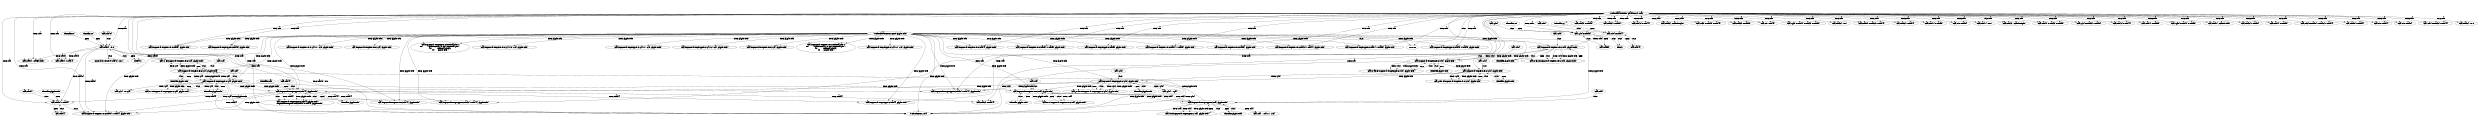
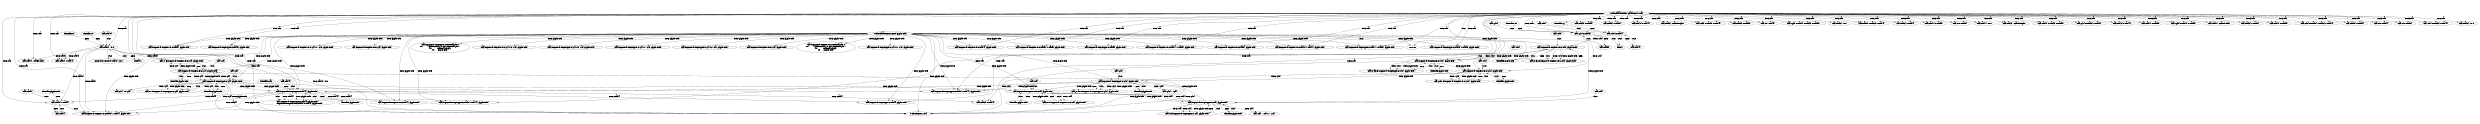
  digraph {
    fontname="DejaVu Serif"
    node [fontname="DejaVu Serif"]
    edge [fontname="DejaVu Serif"]
    n1 [label="(Call,mat[0] + mat[4])"]
    n2 [label="(Call,mat[4])"]
    n3 [label="(Call,imgCoordMungeLowerC(mat[0] + mat[4], glyphMode))"]
    n4 [label="(Call,mat[0] >= 0)"]
    n5 [label="(MethodReturn,void)"]
    n6 [label="(Call,mat[0] + mat[4])"]
    n7 [label="(ControlStructure,if (mat[0] >= 0))"]
    n8 [label="(Literal,0)"]
    n9 [label="(Call,mat[0] / scaledWidth)"]
    n10 [label="(Call,t1 = imgCoordMungeLowerC(vy[i], glyphMode))"]
    n11 [label="(Call,imgCoordMungeUpperC(mat[0] + mat[4], glyphMode))"]
    n12 [label="(MethodParameterIn,SplashCoord *mat)"]
    n13 [label="(Call,imgCoordMungeUpperC(mat[4], glyphMode))"]
    n14 [label="(Call,vy[0] = mat[5])"]
    n15 [label="(Call,imgCoordMungeUpperC(mat[5], glyphMode))"]
    n16 [label="(Call,mat[3] + mat[5])"]
    n17 [label="(Call,mat[2] + mat[4])"]
    n18 [label="(Call,imgCoordMungeUpperC(mat[4], glyphMode))"]
    n19 [label="(Call,imgCoordMungeLowerC(mat[1] + mat[5], glyphMode))"]
    n20 [label="(Call,mat[3] + mat[5])"]
    n21 [label="(Call,mat[2] + mat[4])"]
    n22 [label="(Call,mat[3] / scaledHeight)"]
    n23 [label="(Call,imgCoordMungeLowerC(mat[5], glyphMode))"]
    n24 [label="(Call,vx[3] = mat[0] + mat[4])"]
    n25 [label="(Call,mat[3] + mat[5])"]
    n26 [label="(Call,0.5 - mat[4])"]
    n27 [label="(Call,vy[2] = mat[1] + mat[3] + mat[5])"]
    n28 [label="(Call,mat[3] >= 0)"]
    n29 [label="(Call,mat[0] + mat[2] + mat[4])"]
    n30 [label="(Call,mat[2] + mat[4])"]
    n31 [label="(Call,imgCoordMungeUpperC(mat[1] + mat[5], glyphMode))"]
    n32 [label="(Call,mat[1] + mat[5])"]
    n33 [label="(Call,imgCoordMungeUpperC(mat[3] + mat[5], glyphMode))"]
    n34 [label="(Call,0.5 - mat[5])"]
    n35 [label="(Call,mat[1] >= 0)"]
    n36 [label="(Call,imgCoordMungeLowerC(mat[4], glyphMode))"]
    n37 [label="(Call,mat[2] / scaledHeight)"]
    n38 [label="(Call,mat[1] + mat[3] + mat[5])"]
    n39 [label="(Call,imgCoordMungeLowerC(mat[3] + mat[5], glyphMode))"]
    n40 [label="(Call,vy[1] = mat[3] + mat[5])"]
    n41 [label="(Call,mat[2] + mat[4])"]
    n42 [label="(Call,mat[1] + mat[5])"]
    n43 [label="(Call,imgCoordMungeUpperC(mat[5], glyphMode))"]
    n44 [label="(Call,vy[3] = mat[1] + mat[5])"]
    n45 [label="(Call,mat[1] / scaledWidth)"]
    n46 [label="(Call,imgCoordMungeLowerC(mat[5], glyphMode))"]
    n47 [label="(Call,mat[3] + mat[5])"]
    n48 [label="(Call,imgCoordMungeLowerC(mat[4], glyphMode))"]
    n49 [label="(Call,mat[1] + mat[5])"]
    n50 [label="(Call,vx[2] = mat[0] + mat[2] + mat[4])"]
    n51 [label="(Call,mat[0] + mat[4])"]
    n52 [label="(Call,0.5 - mat[4])"]
    n53 [label="(Call,imgCoordMungeUpperC(mat[2] + mat[4], glyphMode))"]
    n54 [label="(Call,0.5 - mat[5])"]
    n55 [label="(Call,vx[1] = mat[2] + mat[4])"]
    n56 [label="(Call,mat[2] >= 0)"]
    n57 [label="(Call,imgCoordMungeLowerC(mat[2] + mat[4], glyphMode))"]
    1000100
    n59 [label="(Identifier,vy)"]
    n60 [label="(Call,imgCoordMungeUpperC(mat[4], glyphMode) -\n         imgCoordMungeLowerC(mat[0] + mat[4], glyphMode))"]
    n61 [label="(Identifier,glyphMode)"]
    n62 [label="(Call,imgCoordMungeLowerC(vy[0], glyphMode))"]
    n63 [label="(Call,mat[5])"]
    n64 [label="(Block,)"]
    n65 [label="(Call,vx[0] = mat[4])"]
    n66 [label="(Call,imgCoordMungeLowerC(vx[0], glyphMode))"]
    n67 [label="(Call,mat[4])"]
    n68 [label="(Call,imgCoordMungeUpperC(vy[0], glyphMode))"]
    n69 [label="(Call,imgCoordMungeLowerC(vx[i], glyphMode))"]
    n70 [label="(Identifier,glyphMode)"]
    n71 [label="(Call,vy[0] < vy[i])"]
    n72 [label="(Call,yMax = imgCoordMungeUpperC(vy[0], glyphMode))"]
    n73 [label="(Call,imgCoordMungeUpperC(vx[i], glyphMode))"]
    n74 [label="(Identifier,glyphMode)"]
    n75 [label="(Call,t0 = imgCoordMungeLowerC(vx[i], glyphMode))"]
    n76 [label="(Call,yMin = imgCoordMungeLowerC(vy[0], glyphMode))"]
    n77 [label="(Identifier,glyphMode)"]
    n78 [label="(Call,imgCoordMungeUpperC(vx[0], glyphMode))"]
    n79 [label="(Call,xMax = imgCoordMungeUpperC(vx[0], glyphMode))"]
    n80 [label="(Identifier,glyphMode)"]
    n81 [label="(Identifier,glyphMode)"]
    n82 [label="(Call,xMin = imgCoordMungeLowerC(vx[0], glyphMode))"]
    n83 [label="(MethodParameterIn,GBool glyphMode)"]
    n84 [label="(Call,imgCoordMungeUpperC(vy[i], glyphMode))"]
    n85 [label="(Call,imgCoordMungeLowerC(vy[i], glyphMode))"]
    n86 [label="(Call,imgCoordMungeLowerC(vy[(i+1) & 3], glyphMode))"]
    n87 [label="(Call,imgCoordMungeLowerC(vy[i], glyphMode))"]
    n88 [label="(Call,imgCoordMungeUpperC(section[i].xb0 +\n\t\t\t         ((SplashCoord)y + 0.5 - section[i].yb0) *\n\t\t\t           section[i].dxdyb,\n\t\t\t       glyphMode))"]
    n89 [label="(Call,imgCoordMungeLowerC(vy[(i+3) & 3], glyphMode))"]
+   n90 [label="(Call,imgCoordMungeUpperC(vy[(i+3) & 3], glyphMode))"]
    n91 [label="(Call,imgCoordMungeUpperC(vy[(i+1) & 3], glyphMode))"]
    n92 [label="(Call,imgCoordMungeUpperC(vy[(i+2) & 3], glyphMode))"]
    n93 [label="(Call,imgCoordMungeLowerC(vy[i], glyphMode))"]
    n94 [label="(Call,imgCoordMungeLowerC(section[i].xa0 +\n\t\t\t         ((SplashCoord)y + 0.5 - section[i].ya0) *\n\t\t\t           section[i].dxdya,\n\t\t\t       glyphMode))"]
    n95 [label="(Call,imgCoordMungeUpperC(vy[(i+2) & 3], glyphMode))"]
    n96 [label="(Call,t1 = imgCoordMungeUpperC(vy[i], glyphMode))"]
    n97 [label="(Identifier,glyphMode)"]
    n98 [label="(Call,vy[1] <= vy[i])"]
    n99 [label="(Identifier,glyphMode)"]
    n100 [label="(Identifier,glyphMode)"]
    n101 [label="(Call,t0 = imgCoordMungeUpperC(vx[i], glyphMode))"]
    n102 [label="(Call,vx[i] < vx[(i+1) & 3])"]
    n103 [label="(Identifier,glyphMode)"]
    n104 [label="(Call,mat[4])"]
    n105 [label="(Identifier,mat)"]
    n106 [label="(Identifier,t0)"]
    n107 [label="(Call,vy[i])"]
    n108 [label="(Call,mat[0])"]
    n109 [label="(Call,vx[i])"]
    n110 [label="(Call,vy[i])"]
    n111 [label="(Call,vx[0])"]
    n112 [label="(Call,vy[0])"]
    n113 [label="(Identifier,vx)"]
    n114 [label="(Call,vy[0])"]
    n115 [label="(Call,vx[i])"]
    n116 [label="(Identifier,t0)"]
    n117 [label="(Call,vx[0])"]
    n118 [label="(Call,vx[0])"]
    n119 [label="(Call,vy[0])"]
    n120 [label="(Call,mat[0])"]
    n1 -> n2 [label="CFG: "]
    n1 -> n3 [label="AST: "]
    n2 -> n1 [label="AST: "]
    n4 -> n1 [label="DDG: mat[0]"]
    n4 -> n3 [label="DDG: mat[0]"]
    n4 -> n5 [label="DDG: mat[0] >= 0"]
    n4 -> n6 [label="DDG: mat[0]"]
    n4 -> n7 [label="AST: "]
    n4 -> n8 [label="CFG: "]
    n4 -> n9 [label="DDG: mat[0]"]
    n4 -> n10 [label="DDG: mat[0]"]
    n8 -> n4 [label="AST: "]
    n10 -> n85 [label="CFG: "]
    n12 -> n1 [label="DDG: mat"]
    n12 -> n3 [label="DDG: mat"]
    n12 -> n4 [label="DDG: mat"]
    n12 -> n5 [label="DDG: mat"]
    n12 -> n6 [label="DDG: mat"]
    n12 -> n9 [label="DDG: mat"]
    n12 -> n11 [label="DDG: mat"]
    n12 -> n13 [label="DDG: mat"]
    n12 -> n14 [label="DDG: mat"]
    n12 -> n15 [label="DDG: mat"]
    n12 -> n16 [label="DDG: mat"]
    n12 -> n17 [label="DDG: mat"]
    n12 -> n18 [label="DDG: mat"]
    n12 -> n19 [label="DDG: mat"]
    n12 -> n20 [label="DDG: mat"]
    n12 -> n21 [label="DDG: mat"]
    n12 -> n22 [label="DDG: mat"]
    n12 -> n23 [label="DDG: mat"]
    n12 -> n24 [label="DDG: mat"]
    n12 -> n25 [label="DDG: mat"]
    n12 -> n26 [label="DDG: mat"]
    n12 -> n27 [label="DDG: mat"]
    n12 -> n28 [label="DDG: mat"]
    n12 -> n29 [label="DDG: mat"]
    n12 -> n30 [label="DDG: mat"]
    n12 -> n31 [label="DDG: mat"]
    n12 -> n32 [label="DDG: mat"]
    n12 -> n33 [label="DDG: mat"]
    n12 -> n34 [label="DDG: mat"]
    n12 -> n35 [label="DDG: mat"]
    n12 -> n36 [label="DDG: mat"]
    n12 -> n37 [label="AST: mat"]
    n12 -> n38 [label="DDG: mat"]
    n12 -> n39 [label="DDG: mat"]
    n12 -> n40 [label="DDG: mat"]
    n12 -> n41 [label="DDG: mat"]
    n12 -> n42 [label="DDG: mat"]
    n12 -> n43 [label="DDG: mat"]
    n12 -> n44 [label="DDG: mat"]
    n12 -> n45 [label="DDG: mat"]
    n12 -> n46 [label="DDG: mat"]
    n12 -> n47 [label="DDG: mat"]
    n12 -> n48 [label="DDG: mat"]
    n12 -> n49 [label="DDG: mat"]
    n12 -> n50 [label="DDG: mat"]
    n12 -> n51 [label="DDG: mat"]
    n12 -> n52 [label="DDG: mat"]
    n12 -> n53 [label="DDG: mat"]
    n12 -> n54 [label="DDG: mat"]
    n12 -> n55 [label="DDG: mat"]
    n12 -> n56 [label="DDG: mat"]
    n12 -> n57 [label="DDG: mat"]
    n12 -> 1000100 [label="AST: "]
    n12 -> n59 [label="DDG: mat"]
    n13 -> n1 [label="DDG: mat[4]"]
    n13 -> n3 [label="DDG: mat[4]"]
    n13 -> n3 [label="DDG: glyphMode"]
    n13 -> n17 [label="DDG: mat[4]"]
    n13 -> n18 [label="DDG: mat[4]"]
    n13 -> n48 [label="DDG: mat[4]"]
    n13 -> n53 [label="DDG: mat[4]"]
    n13 -> n60 [label="AST: "]
    n13 -> n60 [label="DDG: mat[4]"]
    n13 -> n60 [label="DDG: glyphMode"]
    n13 -> n61 [label="CFG: "]
+   n14 -> n62 [label="DDG: vy[0]"]
    n14 -> n63 [label="CFG: "]
    n14 -> n64 [label="AST: "]
    n59 -> n65 [label="CFG: "]
    n61 -> n13 [label="AST: "]
    n62 -> n68 [label="DDG: vy[0]"]
    n62 -> n68 [label="DDG: glyphMode"]
    n62 -> n76 [label="AST: "]
    n62 -> n76 [label="DDG: vy[0]"]
    n62 -> n76 [label="DDG: glyphMode"]
    n62 -> n77 [label="CFG: "]
    n63 -> n14 [label="AST: "]
    n65 -> n64 [label="AST: "]
    n65 -> n66 [label="DDG: vx[0]"]
    n65 -> n67 [label="CFG: "]
    n66 -> n78 [label="DDG: vx[0]"]
    n66 -> n78 [label="DDG: glyphMode"]
    n66 -> n81 [label="CFG: "]
    n66 -> n82 [label="AST: "]
    n66 -> n82 [label="DDG: vx[0]"]
    n66 -> n82 [label="DDG: glyphMode"]
    n67 -> n65 [label="AST: "]
    n68 -> n5 [label="DDG: glyphMode"]
    n68 -> n5 [label="DDG: vy[0]"]
    n68 -> n11 [label="DDG: glyphMode"]
    n68 -> n13 [label="DDG: glyphMode"]
    n68 -> n69 [label="DDG: glyphMode"]
    n68 -> n70 [label="CFG: "]
    n68 -> n71 [label="DDG: vy[0]"]
    n68 -> n72 [label="AST: "]
    n68 -> n72 [label="DDG: vy[0]"]
    n68 -> n72 [label="DDG: glyphMode"]
    n69 -> n73 [label="DDG: vx[i]"]
    n69 -> n73 [label="DDG: glyphMode"]
    n69 -> n74 [label="CFG: "]
    n69 -> n75 [label="AST: "]
    n69 -> n75 [label="DDG: vx[i]"]
    n69 -> n75 [label="DDG: glyphMode"]
    n70 -> n68 [label="AST: "]
    n72 -> n68 [label="CFG: "]
    n73 -> n5 [label="DDG: vx[i]"]
    n73 -> n69 [label="DDG: vx[i]"]
    n73 -> n85 [label="DDG: glyphMode"]
    n73 -> n100 [label="CFG: "]
    n73 -> n101 [label="AST: "]
    n73 -> n101 [label="DDG: vx[i]"]
    n73 -> n101 [label="DDG: glyphMode"]
    n73 -> n102 [label="DDG: vx[i]"]
    n74 -> n69 [label="AST: "]
    n75 -> n69 [label="CFG: "]
    n76 -> n62 [label="CFG: "]
    n77 -> n62 [label="AST: "]
    n78 -> n5 [label="DDG: vx[0]"]
    n78 -> n62 [label="DDG: glyphMode"]
    n78 -> n79 [label="AST: "]
    n78 -> n79 [label="DDG: vx[0]"]
    n78 -> n79 [label="DDG: glyphMode"]
    n78 -> n80 [label="CFG: "]
    n79 -> n78 [label="CFG: "]
    n80 -> n78 [label="AST: "]
    n81 -> n66 [label="AST: "]
    n82 -> n66 [label="CFG: "]
    n83 -> n3 [label="DDG: glyphMode"]
    n83 -> n5 [label="DDG: glyphMode"]
    n83 -> n11 [label="DDG: glyphMode"]
    n83 -> n13 [label="DDG: glyphMode"]
    n83 -> n15 [label="DDG: glyphMode"]
    n83 -> n18 [label="DDG: glyphMode"]
    n83 -> n19 [label="DDG: glyphMode"]
    n83 -> n23 [label="DDG: glyphMode"]
    n83 -> n31 [label="DDG: glyphMode"]
    n83 -> n33 [label="DDG: glyphMode"]
    n83 -> n36 [label="DDG: glyphMode"]
    n83 -> n39 [label="DDG: glyphMode"]
    n83 -> n43 [label="DDG: glyphMode"]
    n83 -> n46 [label="DDG: glyphMode"]
    n83 -> n48 [label="DDG: glyphMode"]
    n83 -> n53 [label="DDG: glyphMode"]
    n83 -> n57 [label="DDG: glyphMode"]
    n83 -> 1000100 [label="AST: "]
    n83 -> n62 [label="DDG: glyphMode"]
    n83 -> n66 [label="DDG: glyphMode"]
    n83 -> n68 [label="DDG: glyphMode"]
    n83 -> n69 [label="DDG: glyphMode"]
    n83 -> n73 [label="DDG: glyphMode"]
    n83 -> n84 [label="DDG: glyphMode"]
    n83 -> n85 [label="DDG: glyphMode"]
    n83 -> n86 [label="DDG: glyphMode"]
    n83 -> n87 [label="DDG: glyphMode"]
    n83 -> n88 [label="DDG: glyphMode"]
    n83 -> n89 [label="DDG: glyphMode"]
+   n83 -> n90 [label="DDG: glyphMode"]
    n83 -> n91 [label="DDG: glyphMode"]
    n83 -> n92 [label="DDG: glyphMode"]
    n83 -> n93 [label="DDG: glyphMode"]
    n83 -> n94 [label="DDG: glyphMode"]
    n83 -> n95 [label="DDG: glyphMode"]
    n84 -> n5 [label="DDG: vy[i]"]
    n84 -> n5 [label="DDG: glyphMode"]
    n84 -> n11 [label="DDG: glyphMode"]
    n84 -> n13 [label="DDG: glyphMode"]
    n84 -> n69 [label="DDG: glyphMode"]
    n84 -> n85 [label="DDG: vy[i]"]
    n84 -> n96 [label="AST: "]
    n84 -> n96 [label="DDG: vy[i]"]
    n84 -> n96 [label="DDG: glyphMode"]
    n84 -> n97 [label="CFG: "]
    n84 -> n98 [label="DDG: vy[i]"]
    n85 -> n10 [label="AST: "]
    n85 -> n10 [label="DDG: vy[i]"]
    n85 -> n10 [label="DDG: glyphMode"]
    n85 -> n84 [label="DDG: vy[i]"]
    n85 -> n84 [label="DDG: glyphMode"]
    n85 -> n99 [label="CFG: "]
    n96 -> n84 [label="CFG: "]
    n97 -> n84 [label="AST: "]
    n99 -> n85 [label="AST: "]
    n100 -> n73 [label="AST: "]
    n101 -> n73 [label="CFG: "]
    n103 -> n1 [label="CFG: "]
    n104 -> n13 [label="AST: "]
    n105 -> n13 [label="CFG: "]
    n106 -> n4 [label="CFG: "]
    n107 -> n84 [label="AST: "]
    n108 -> n1 [label="AST: "]
    n109 -> n73 [label="AST: "]
    n110 -> n85 [label="AST: "]
    n111 -> n65 [label="AST: "]
    n112 -> n14 [label="AST: "]
    n113 -> n14 [label="CFG: "]
    n114 -> n62 [label="AST: "]
    n115 -> n69 [label="AST: "]
    n116 -> n4 [label="CFG: "]
    n117 -> n66 [label="AST: "]
    n118 -> n78 [label="AST: "]
    n119 -> n68 [label="AST: "]
    n120 -> n4 [label="AST: "]
  }
